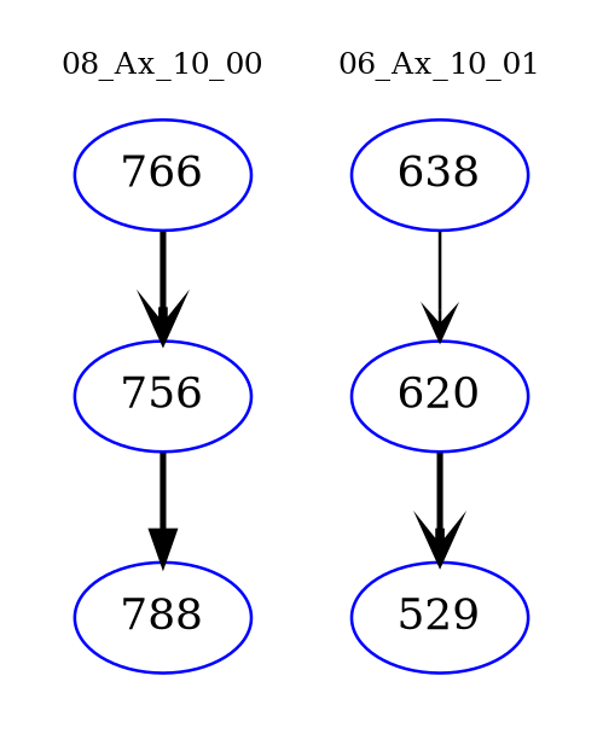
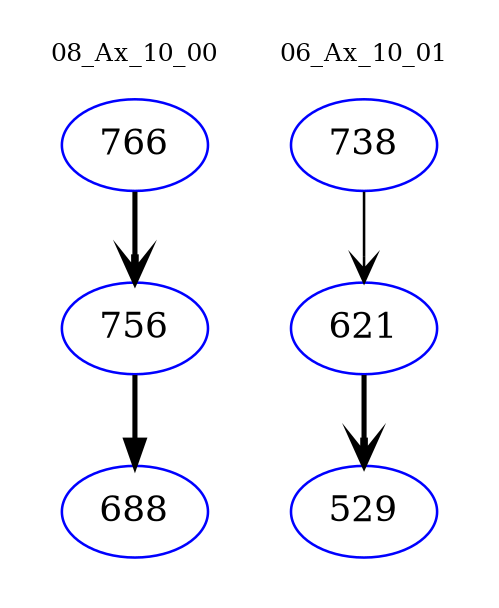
  digraph {
    node [color=blue]
    edge [arrowhead=vee color=black style=bold]
    n1 [label=766]
    n2 [label=756]
-   n3 [label=788]
-   n4 [label=638]
-   n5 [label=620]
+   n3 [label=688]
+   n4 [label=738]
+   n5 [label=621]
    n6 [label=529]
    subgraph cluster_1 {
      color=white
      fontsize=10
      label="08_Ax_10_00"
      n1
      n2
      n3
    }
    subgraph cluster_2 {
      color=white
      fontsize=10
      label="06_Ax_10_01"
      n4
      n5
      n6
    }
    n1 -> n2
    n2 -> n3 [arrowhead=normal]
    n4 -> n5 [style=solid]
    n5 -> n6
  }
